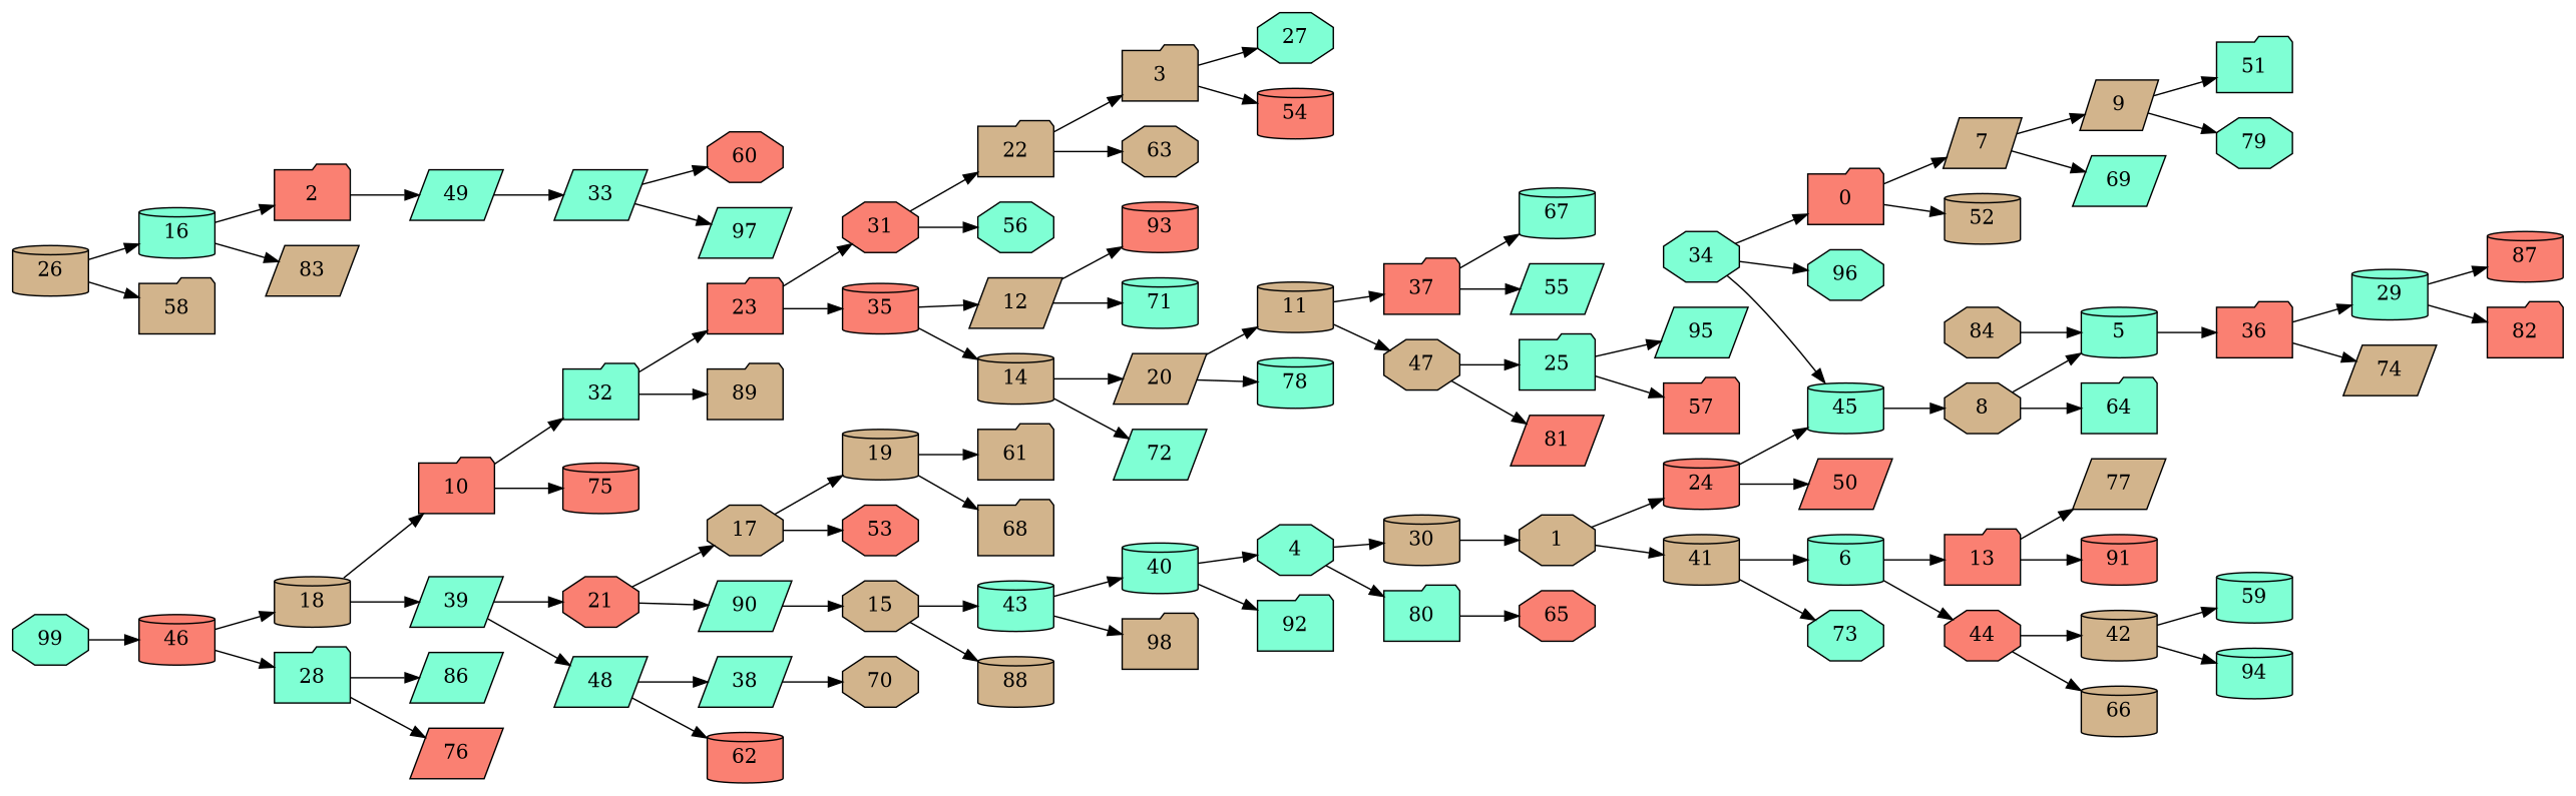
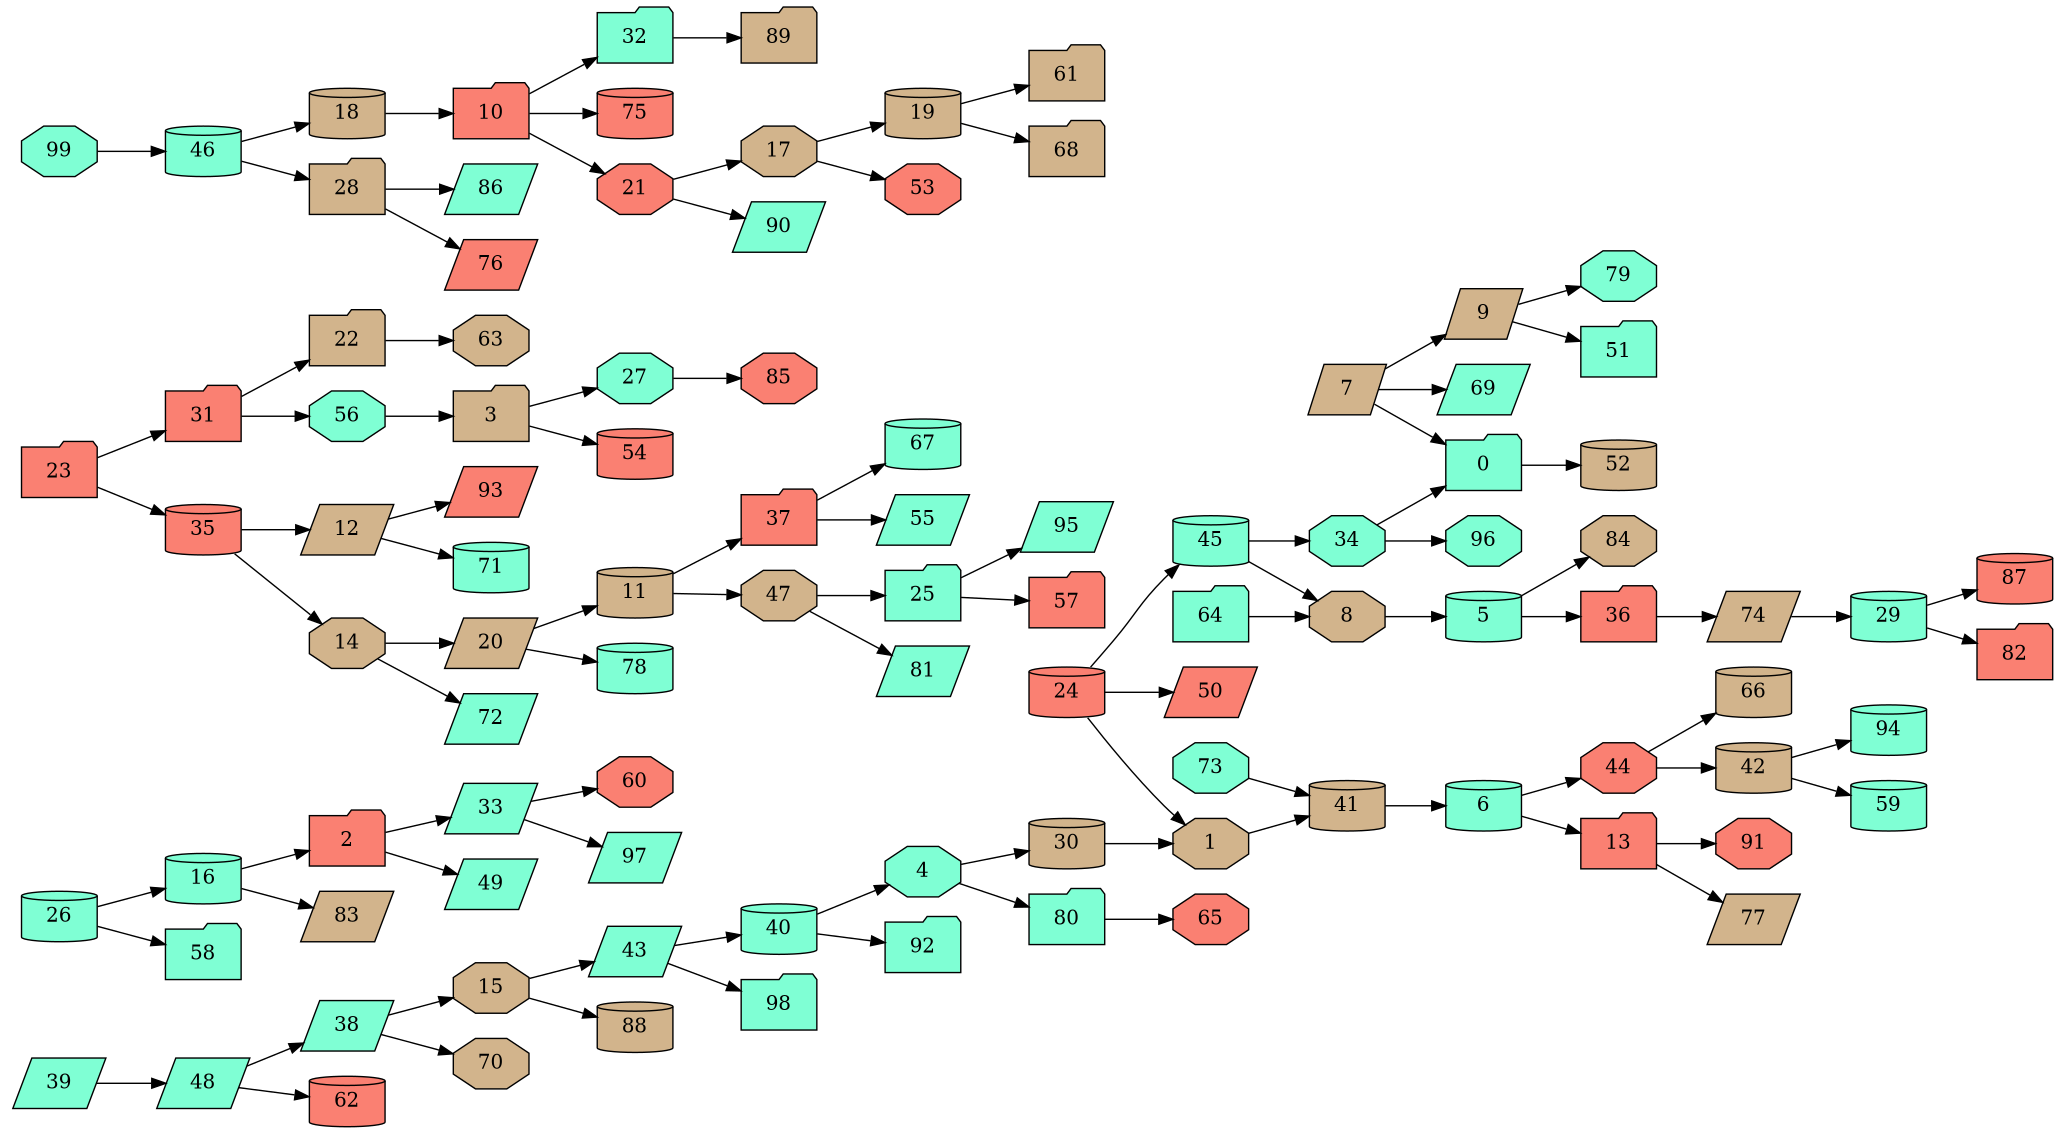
  digraph {
    rankdir=LR
    node [fillcolor=aquamarine shape=cylinder style=filled]
-   n1 [fillcolor=salmon label=0 shape=folder]
+   n1 [label=0 shape=folder]
    n2 [fillcolor=tan label=7 shape=parallelogram]
    n3 [fillcolor=tan label=52]
    n4 [fillcolor=tan label=9 shape=parallelogram]
    n5 [label=69 shape=parallelogram]
    n6 [fillcolor=tan label=1 shape=octagon]
    n7 [fillcolor=salmon label=24]
    n8 [fillcolor=tan label=41]
    n9 [label=45]
    n10 [fillcolor=salmon label=50 shape=parallelogram]
    n11 [label=6]
    n12 [label=73 shape=octagon]
    n13 [fillcolor=salmon label=2 shape=folder]
    n14 [label=33 shape=parallelogram]
    n15 [label=49 shape=parallelogram]
    n16 [fillcolor=salmon label=60 shape=octagon]
    n17 [label=97 shape=parallelogram]
    n18 [fillcolor=tan label=3 shape=folder]
    n19 [label=27 shape=octagon]
    n20 [fillcolor=salmon label=54]
+   n21 [fillcolor=salmon label=85 shape=octagon]
    n22 [label=4 shape=octagon]
    n23 [fillcolor=tan label=30]
    n24 [label=80 shape=folder]
    n25 [fillcolor=salmon label=65 shape=octagon]
    n26 [label=5]
    n27 [fillcolor=salmon label=36 shape=folder]
    n28 [fillcolor=tan label=84 shape=octagon]
    n29 [label=29]
    n30 [fillcolor=tan label=74 shape=parallelogram]
    n31 [fillcolor=salmon label=13 shape=folder]
    n32 [fillcolor=salmon label=44 shape=octagon]
    n33 [fillcolor=tan label=77 shape=parallelogram]
-   n34 [fillcolor=salmon label=91]
+   n34 [fillcolor=salmon label=91 shape=octagon]
    n35 [fillcolor=tan label=42]
    n36 [fillcolor=tan label=66]
    n37 [label=51 shape=folder]
    n38 [label=79 shape=octagon]
    n39 [fillcolor=tan label=8 shape=octagon]
    n40 [label=64 shape=folder]
    n41 [fillcolor=salmon label=10 shape=folder]
    n42 [label=32 shape=folder]
    n43 [fillcolor=salmon label=75]
    n44 [fillcolor=salmon label=23 shape=folder]
    n45 [fillcolor=tan label=89 shape=folder]
    n46 [fillcolor=tan label=11]
    n47 [fillcolor=salmon label=37 shape=folder]
    n48 [fillcolor=tan label=47 shape=octagon]
    n49 [label=67]
    n50 [label=55 shape=parallelogram]
    n51 [label=25 shape=folder]
-   n52 [fillcolor=salmon label=81 shape=parallelogram]
+   n52 [label=81 shape=parallelogram]
    n53 [fillcolor=tan label=12 shape=parallelogram]
-   n54 [fillcolor=salmon label=93]
+   n54 [fillcolor=salmon label=93 shape=parallelogram]
    n55 [label=71]
-   n56 [fillcolor=tan label=14]
+   n56 [fillcolor=tan label=14 shape=octagon]
    n57 [fillcolor=tan label=20 shape=parallelogram]
    n58 [label=72 shape=parallelogram]
    n59 [label=78]
    n60 [fillcolor=tan label=15 shape=octagon]
-   n61 [label=43]
+   n61 [label=43 shape=parallelogram]
    n62 [fillcolor=tan label=88]
    n63 [label=40]
-   n64 [fillcolor=tan label=98 shape=folder]
+   n64 [label=98 shape=folder]
    n65 [label=16]
    n66 [fillcolor=tan label=83 shape=parallelogram]
    n67 [fillcolor=tan label=17 shape=octagon]
    n68 [fillcolor=tan label=19]
    n69 [fillcolor=salmon label=53 shape=octagon]
    n70 [fillcolor=tan label=61 shape=folder]
    n71 [fillcolor=tan label=68 shape=folder]
    n72 [fillcolor=tan label=18]
    n73 [label=39 shape=parallelogram]
    n74 [fillcolor=salmon label=21 shape=octagon]
    n75 [label=48 shape=parallelogram]
    n76 [label=90 shape=parallelogram]
    n77 [fillcolor=tan label=22 shape=folder]
    n78 [fillcolor=tan label=63 shape=octagon]
-   n79 [fillcolor=salmon label=31 shape=octagon]
+   n79 [fillcolor=salmon label=31 shape=folder]
    n80 [fillcolor=salmon label=35]
    n81 [label=56 shape=octagon]
    n82 [label=34 shape=octagon]
    n83 [label=95 shape=parallelogram]
    n84 [fillcolor=salmon label=57 shape=folder]
-   n85 [fillcolor=tan label=26]
-   n86 [fillcolor=tan label=58 shape=folder]
-   n87 [label=28 shape=folder]
+   n85 [label=26]
+   n86 [label=58 shape=folder]
+   n87 [fillcolor=tan label=28 shape=folder]
    n88 [label=86 shape=parallelogram]
    n89 [fillcolor=salmon label=76 shape=parallelogram]
    n90 [fillcolor=salmon label=87]
    n91 [fillcolor=salmon label=82 shape=folder]
    n92 [label=96 shape=octagon]
    n93 [label=38 shape=parallelogram]
    n94 [fillcolor=tan label=70 shape=octagon]
    n95 [fillcolor=salmon label=62]
    n96 [label=92 shape=folder]
    n97 [label=59]
    n98 [label=94]
-   n99 [fillcolor=salmon label=46]
+   n99 [label=46]
    n100 [label=99 shape=octagon]
-   n1 -> n2
+   n2 -> n1
    n1 -> n3
    n2 -> n4
    n2 -> n5
    n4 -> n37
    n4 -> n38
-   n6 -> n7
+   n7 -> n6
    n6 -> n8
    n7 -> n9
    n7 -> n10
    n8 -> n11
-   n8 -> n12
+   n12 -> n8
    n9 -> n39
-   n82 -> n9
+   n9 -> n82
    n11 -> n31
    n11 -> n32
-   n15 -> n14
+   n13 -> n14
    n13 -> n15
    n14 -> n16
    n14 -> n17
    n18 -> n19
    n18 -> n20
+   n19 -> n21
    n22 -> n23
    n22 -> n24
    n23 -> n6
    n24 -> n25
    n26 -> n27
-   n28 -> n26
-   n27 -> n29
+   n26 -> n28
+   n30 -> n29
    n27 -> n30
    n29 -> n90
    n29 -> n91
    n31 -> n33
    n31 -> n34
    n32 -> n35
    n32 -> n36
    n35 -> n97
    n35 -> n98
    n39 -> n26
-   n39 -> n40
+   n40 -> n39
    n41 -> n42
    n41 -> n43
-   n42 -> n44
    n42 -> n45
    n44 -> n79
    n44 -> n80
    n46 -> n47
    n46 -> n48
    n47 -> n49
    n47 -> n50
    n48 -> n51
    n48 -> n52
    n51 -> n83
    n51 -> n84
    n53 -> n54
    n53 -> n55
    n56 -> n57
    n56 -> n58
    n57 -> n46
    n57 -> n59
    n60 -> n61
    n60 -> n62
    n61 -> n63
    n61 -> n64
    n63 -> n22
    n63 -> n96
    n65 -> n13
    n65 -> n66
    n67 -> n68
    n67 -> n69
    n68 -> n70
    n68 -> n71
    n72 -> n41
-   n72 -> n73
-   n73 -> n74
+   n41 -> n74
    n73 -> n75
    n74 -> n67
    n74 -> n76
    n75 -> n93
    n75 -> n95
-   n77 -> n18
+   n81 -> n18
    n77 -> n78
    n79 -> n77
    n79 -> n81
    n80 -> n53
    n80 -> n56
    n82 -> n1
    n82 -> n92
    n85 -> n65
    n85 -> n86
    n87 -> n88
    n87 -> n89
-   n76 -> n60
+   n93 -> n60
    n93 -> n94
    n99 -> n72
    n99 -> n87
    n100 -> n99
  }
